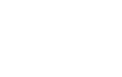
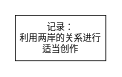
  <mxCell id="0" />
  <mxCell id="1" parent="0" />
+ <mxCell id="2" value="&lt;font style=&quot;vertical-align: inherit&quot;&gt;&lt;font style=&quot;vertical-align: inherit&quot;&gt;记录：&lt;br&gt;利用两岸的关系进行适当创作&lt;br&gt;&lt;/font&gt;&lt;/font&gt;" style="rounded=0;whiteSpace=wrap;html=1;" vertex="1" parent="1"><mxGeometry x="20" y="20" width="120" height="60" as="geometry" /></mxCell>
